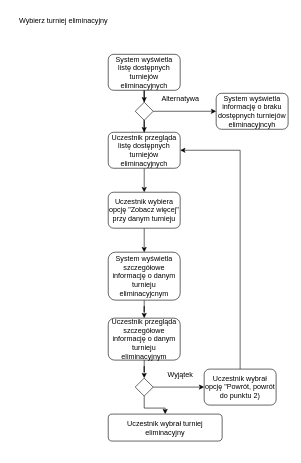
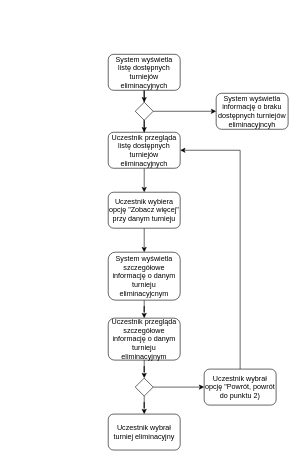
  <mxCell id="0" />
  <mxCell id="1" parent="0" />
- <mxCell id="2" value="Wybierz turniej eliminacyjny" style="text;html=1;align=center;verticalAlign=middle;resizable=0;points=[];autosize=1;strokeColor=none;fillColor=none;" vertex="1" parent="1"><mxGeometry x="20" y="20" width="170" height="30" as="geometry" /></mxCell>
  <mxCell id="3" value="" style="edgeStyle=orthogonalEdgeStyle;rounded=0;orthogonalLoop=1;jettySize=auto;html=1;" edge="1" parent="1" source="4" target="14"><mxGeometry relative="1" as="geometry" /></mxCell>
  <mxCell id="4" value="System wyświetla listę dostępnych turniejów eliminacyjnych" style="rounded=1;whiteSpace=wrap;html=1;" vertex="1" parent="1"><mxGeometry x="180" y="90" width="120" height="60" as="geometry" /></mxCell>
  <mxCell id="5" value="System wyświetla informację o braku dostępnych turniejów eliminacyjncyh" style="rounded=1;whiteSpace=wrap;html=1;" vertex="1" parent="1"><mxGeometry x="360" y="155" width="120" height="60" as="geometry" /></mxCell>
  <mxCell id="6" style="edgeStyle=orthogonalEdgeStyle;rounded=0;orthogonalLoop=1;jettySize=auto;html=1;" edge="1" parent="1" source="7" target="17"><mxGeometry relative="1" as="geometry" /></mxCell>
  <mxCell id="7" value="System wyświetla szczegółowe informację o danym turnieju eliminacyjcnym" style="rounded=1;whiteSpace=wrap;html=1;" vertex="1" parent="1"><mxGeometry x="180" y="420" width="120" height="80" as="geometry" /></mxCell>
  <mxCell id="8" style="edgeStyle=orthogonalEdgeStyle;rounded=0;orthogonalLoop=1;jettySize=auto;html=1;" edge="1" parent="1" source="9" target="7"><mxGeometry relative="1" as="geometry" /></mxCell>
  <mxCell id="9" value="Uczestnik wybiera opcję &quot;Zobacz więcej&quot; przy danym turnieju" style="rounded=1;whiteSpace=wrap;html=1;" vertex="1" parent="1"><mxGeometry x="180" y="320" width="120" height="60" as="geometry" /></mxCell>
  <mxCell id="10" style="edgeStyle=orthogonalEdgeStyle;rounded=0;orthogonalLoop=1;jettySize=auto;html=1;entryX=0.5;entryY=0;entryDx=0;entryDy=0;" edge="1" parent="1" source="11" target="9"><mxGeometry relative="1" as="geometry" /></mxCell>
  <mxCell id="11" value="Uczestnik przegląda listę dostępnych turniejów eliminacyjnych" style="rounded=1;whiteSpace=wrap;html=1;" vertex="1" parent="1"><mxGeometry x="180" y="220" width="120" height="60" as="geometry" /></mxCell>
  <mxCell id="12" value="" style="edgeStyle=orthogonalEdgeStyle;rounded=0;orthogonalLoop=1;jettySize=auto;html=1;" edge="1" parent="1" source="14" target="11"><mxGeometry relative="1" as="geometry" /></mxCell>
  <mxCell id="13" style="edgeStyle=orthogonalEdgeStyle;rounded=0;orthogonalLoop=1;jettySize=auto;html=1;" edge="1" parent="1" source="14" target="5"><mxGeometry relative="1" as="geometry" /></mxCell>
  <mxCell id="14" value="" style="rhombus;whiteSpace=wrap;html=1;" vertex="1" parent="1"><mxGeometry x="225" y="170" width="30" height="30" as="geometry" /></mxCell>
- <mxCell id="15" value="Alternatywa" style="text;html=1;align=center;verticalAlign=middle;resizable=0;points=[];autosize=1;strokeColor=none;fillColor=none;" vertex="1" parent="1"><mxGeometry x="255" y="150" width="90" height="30" as="geometry" /></mxCell>
  <mxCell id="16" value="" style="edgeStyle=orthogonalEdgeStyle;rounded=0;orthogonalLoop=1;jettySize=auto;html=1;" edge="1" parent="1" source="17" target="20"><mxGeometry relative="1" as="geometry" /></mxCell>
  <mxCell id="17" value="Uczestnik przegląda szczegółowe informację o danym turnieju eliminacyjnym" style="rounded=1;whiteSpace=wrap;html=1;" vertex="1" parent="1"><mxGeometry x="180" y="530" width="120" height="70" as="geometry" /></mxCell>
  <mxCell id="18" value="" style="edgeStyle=orthogonalEdgeStyle;rounded=0;orthogonalLoop=1;jettySize=auto;html=1;" edge="1" parent="1" source="20" target="23"><mxGeometry relative="1" as="geometry" /></mxCell>
  <mxCell id="19" value="" style="edgeStyle=orthogonalEdgeStyle;rounded=0;orthogonalLoop=1;jettySize=auto;html=1;" edge="1" parent="1" source="20" target="22"><mxGeometry relative="1" as="geometry" /></mxCell>
  <mxCell id="20" value="" style="rhombus;whiteSpace=wrap;html=1;" vertex="1" parent="1"><mxGeometry x="225" y="630" width="30" height="30" as="geometry" /></mxCell>
  <mxCell id="21" style="edgeStyle=orthogonalEdgeStyle;rounded=0;orthogonalLoop=1;jettySize=auto;html=1;entryX=1;entryY=0.5;entryDx=0;entryDy=0;" edge="1" parent="1" target="11"><mxGeometry relative="1" as="geometry"><mxPoint x="444" y="640" as="sourcePoint" /><mxPoint x="404" y="245" as="targetPoint" /><Array as="points"><mxPoint x="400" y="640" /><mxPoint x="400" y="250" /></Array></mxGeometry></mxCell>
  <mxCell id="22" value="Uczestnik wybrał opcję &quot;Powrót, powrót do punktu 2)" style="rounded=1;whiteSpace=wrap;html=1;" vertex="1" parent="1"><mxGeometry x="340" y="615" width="120" height="60" as="geometry" /></mxCell>
- <mxCell id="23" value="Uczestnik wybrał turniej eliminacyjny" style="rounded=1;whiteSpace=wrap;html=1;" vertex="1" parent="1"><mxGeometry x="180" y="690" width="190" height="45" as="geometry" /></mxCell>
- <mxCell id="24" value="Wyjątek" style="text;html=1;align=center;verticalAlign=middle;resizable=0;points=[];autosize=1;strokeColor=none;fillColor=none;" vertex="1" parent="1"><mxGeometry x="265" y="610" width="70" height="30" as="geometry" /></mxCell>
+ <mxCell id="23" value="Uczestnik wybrał turniej eliminacyjny" style="rounded=1;whiteSpace=wrap;html=1;" vertex="1" parent="1"><mxGeometry x="180" y="690" width="120" height="60" as="geometry" /></mxCell>
